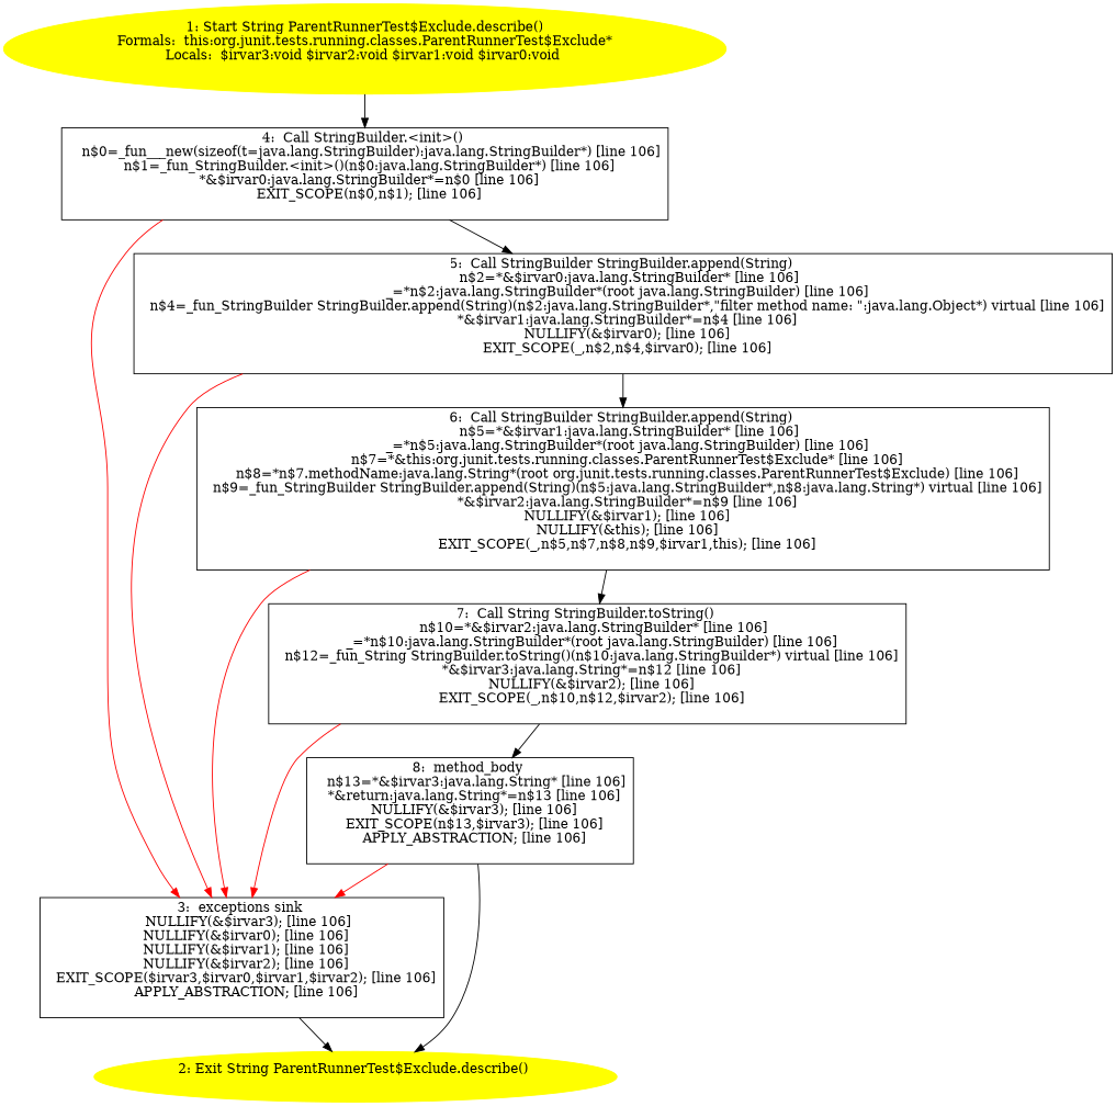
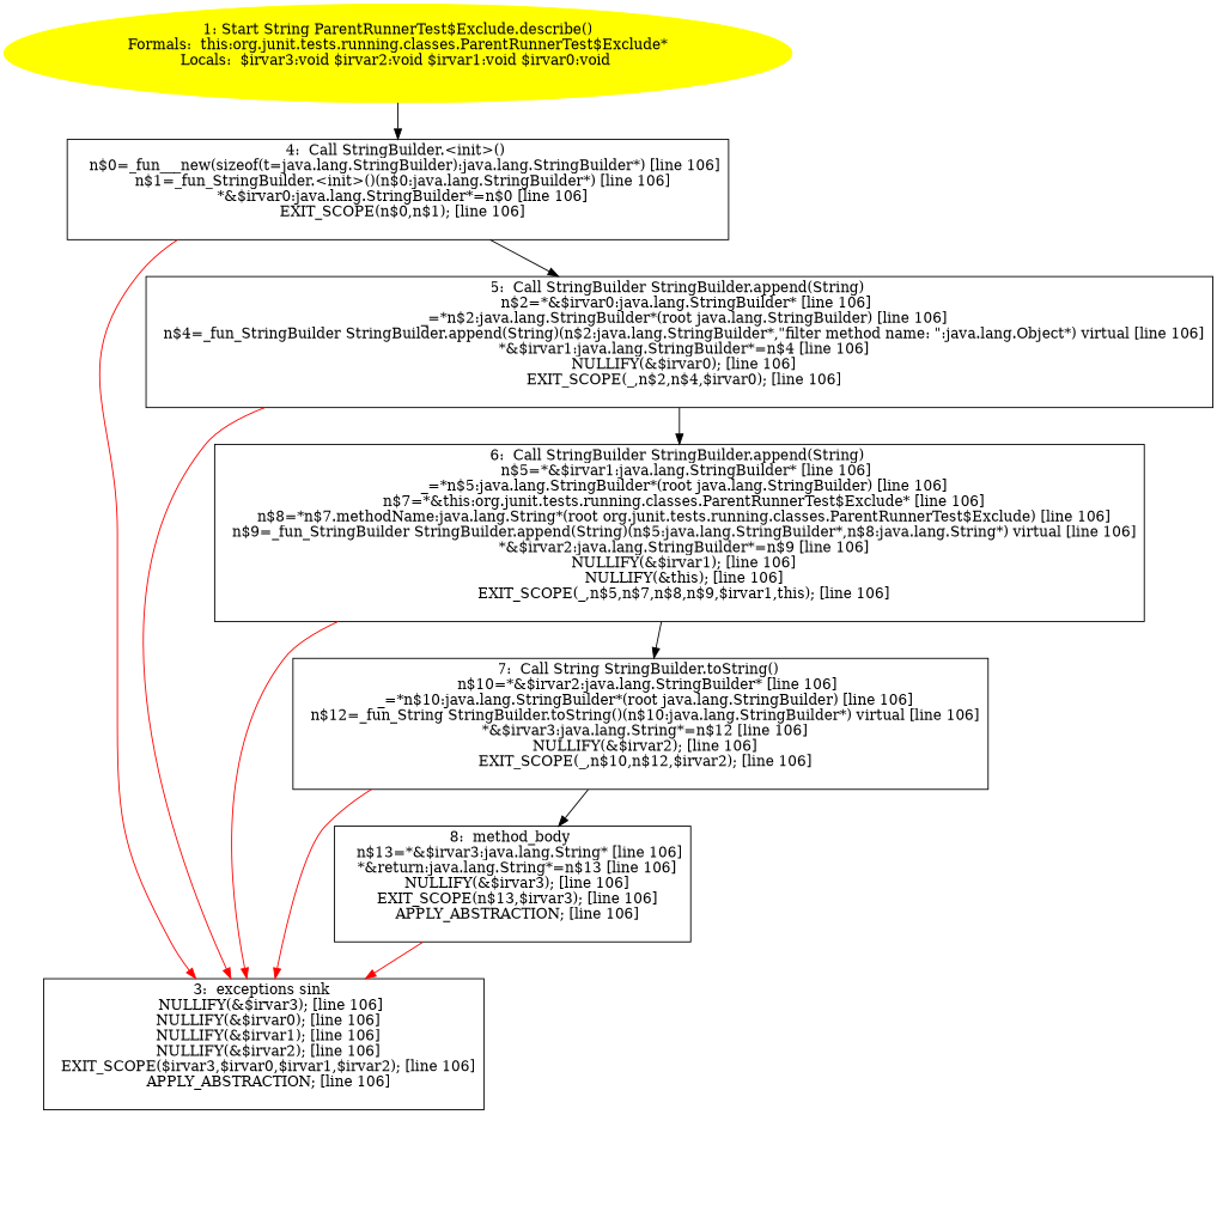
  digraph {
    node [shape=box]
    n1 [color=yellow label="1: Start String ParentRunnerTest$Exclude.describe()\nFormals:  this:org.junit.tests.running.classes.ParentRunnerTest$Exclude*\nLocals:  $irvar3:void $irvar2:void $irvar1:void $irvar0:void \n  " style=filled shape=""]
    n2 [label="4:  Call StringBuilder.<init>() \n   n$0=_fun___new(sizeof(t=java.lang.StringBuilder):java.lang.StringBuilder*) [line 106]\n  n$1=_fun_StringBuilder.<init>()(n$0:java.lang.StringBuilder*) [line 106]\n  *&$irvar0:java.lang.StringBuilder*=n$0 [line 106]\n  EXIT_SCOPE(n$0,n$1); [line 106]\n "]
    n3 [label="3:  exceptions sink \n   NULLIFY(&$irvar3); [line 106]\n  NULLIFY(&$irvar0); [line 106]\n  NULLIFY(&$irvar1); [line 106]\n  NULLIFY(&$irvar2); [line 106]\n  EXIT_SCOPE($irvar3,$irvar0,$irvar1,$irvar2); [line 106]\n  APPLY_ABSTRACTION; [line 106]\n "]
    n4 [label="5:  Call StringBuilder StringBuilder.append(String) \n   n$2=*&$irvar0:java.lang.StringBuilder* [line 106]\n  _=*n$2:java.lang.StringBuilder*(root java.lang.StringBuilder) [line 106]\n  n$4=_fun_StringBuilder StringBuilder.append(String)(n$2:java.lang.StringBuilder*,\"filter method name: \":java.lang.Object*) virtual [line 106]\n  *&$irvar1:java.lang.StringBuilder*=n$4 [line 106]\n  NULLIFY(&$irvar0); [line 106]\n  EXIT_SCOPE(_,n$2,n$4,$irvar0); [line 106]\n "]
-   n5 [color=yellow label="2: Exit String ParentRunnerTest$Exclude.describe() \n  " style=filled shape=""]
    n6 [label="6:  Call StringBuilder StringBuilder.append(String) \n   n$5=*&$irvar1:java.lang.StringBuilder* [line 106]\n  _=*n$5:java.lang.StringBuilder*(root java.lang.StringBuilder) [line 106]\n  n$7=*&this:org.junit.tests.running.classes.ParentRunnerTest$Exclude* [line 106]\n  n$8=*n$7.methodName:java.lang.String*(root org.junit.tests.running.classes.ParentRunnerTest$Exclude) [line 106]\n  n$9=_fun_StringBuilder StringBuilder.append(String)(n$5:java.lang.StringBuilder*,n$8:java.lang.String*) virtual [line 106]\n  *&$irvar2:java.lang.StringBuilder*=n$9 [line 106]\n  NULLIFY(&$irvar1); [line 106]\n  NULLIFY(&this); [line 106]\n  EXIT_SCOPE(_,n$5,n$7,n$8,n$9,$irvar1,this); [line 106]\n "]
    n7 [label="7:  Call String StringBuilder.toString() \n   n$10=*&$irvar2:java.lang.StringBuilder* [line 106]\n  _=*n$10:java.lang.StringBuilder*(root java.lang.StringBuilder) [line 106]\n  n$12=_fun_String StringBuilder.toString()(n$10:java.lang.StringBuilder*) virtual [line 106]\n  *&$irvar3:java.lang.String*=n$12 [line 106]\n  NULLIFY(&$irvar2); [line 106]\n  EXIT_SCOPE(_,n$10,n$12,$irvar2); [line 106]\n "]
    n8 [label="8:  method_body \n   n$13=*&$irvar3:java.lang.String* [line 106]\n  *&return:java.lang.String*=n$13 [line 106]\n  NULLIFY(&$irvar3); [line 106]\n  EXIT_SCOPE(n$13,$irvar3); [line 106]\n  APPLY_ABSTRACTION; [line 106]\n "]
    n1 -> n2
    n2 -> n3 [color=red]
    n2 -> n4
-   n3 -> n5
    n4 -> n3 [color=red]
    n4 -> n6
    n6 -> n3 [color=red]
    n6 -> n7
    n7 -> n3 [color=red]
    n7 -> n8
    n8 -> n3 [color=red]
-   n8 -> n5
  }
